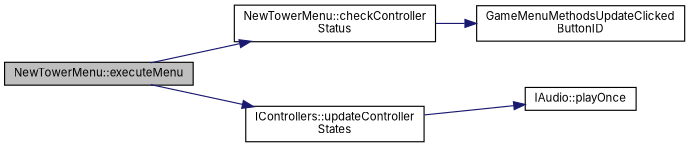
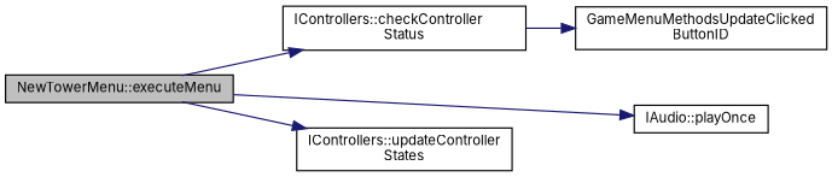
  digraph {
    fontname=Inter
    rankdir=LR
    node [color=black fillcolor=white fontname=Inter fontsize=10 shape=record style=filled]
    edge [color=midnightblue fontname=Inter fontsize=10 labelfontname=Helvetica labelfontsize=10 style=solid]
    n1 [fillcolor=grey75 fontcolor=black height=0.2 label="NewTowerMenu::executeMenu" width=0.4]
-   n2 [height=0.2 label="NewTowerMenu::checkController\lStatus" width=0.4]
+   n2 [height=0.2 label="IControllers::checkController\lStatus" width=0.4]
    n3 [height=0.2 label="IAudio::playOnce" width=0.4]
    n4 [height=0.2 label="IControllers::updateController\lStates" width=0.4]
    n5 [height=0.2 label="GameMenuMethodsUpdateClicked\lButtonID" width=0.4]
    n1 -> n2
-   n4 -> n3
+   n1 -> n3
    n1 -> n4
    n2 -> n5
  }
